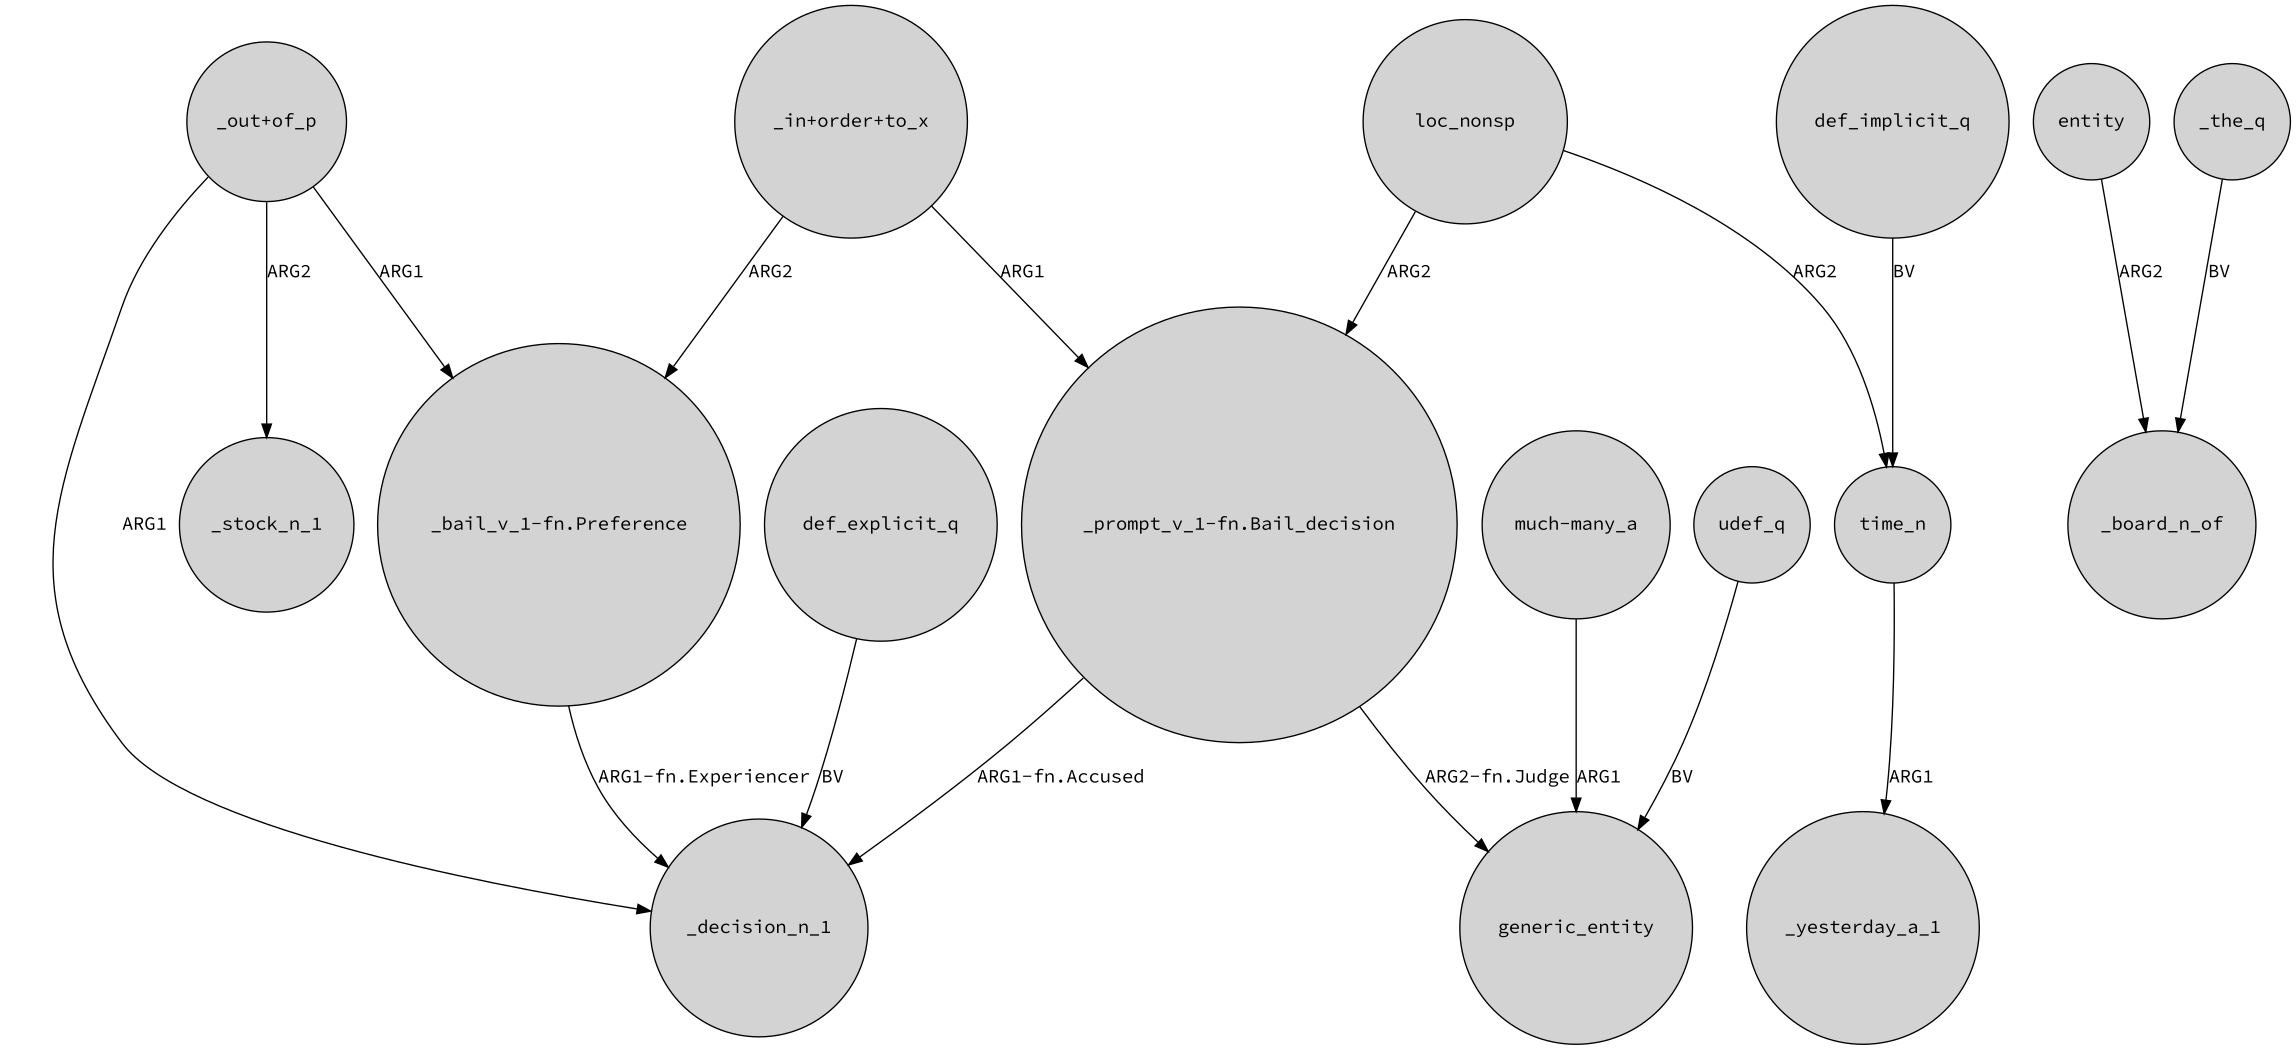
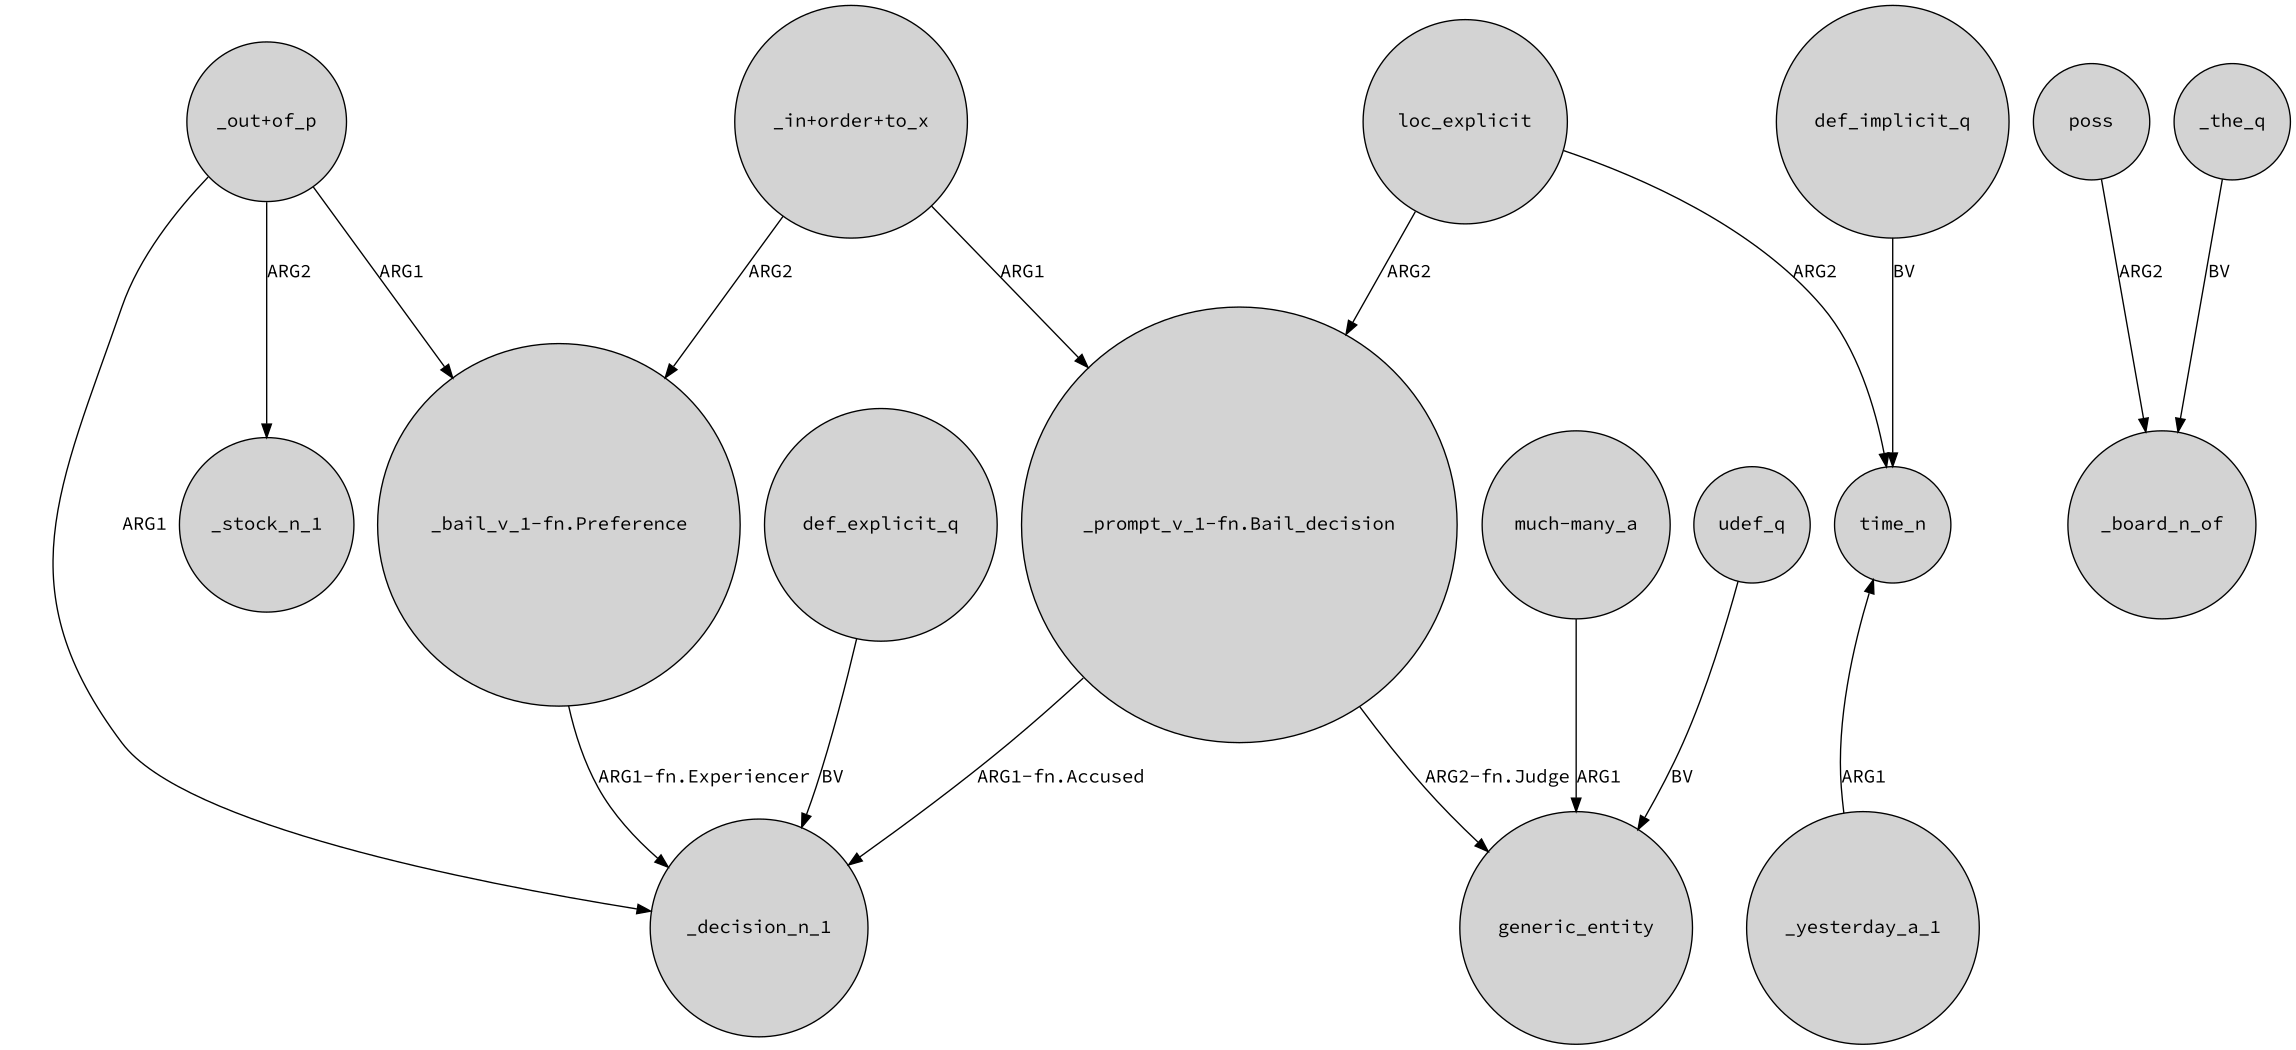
  digraph {
    fontname="Source Code Pro"
    node [fontname="Source Code Pro" shape=circle style=filled]
    edge [fontname="Source Code Pro"]
    "_in+order+to_x"
    "_prompt_v_1-fn.Bail_decision"
    "_bail_v_1-fn.Preference"
    _decision_n_1
    generic_entity
    def_explicit_q
-   loc_nonsp
+   loc_nonsp [label=loc_explicit]
    time_n
    _yesterday_a_1
    "much-many_a"
    "_out+of_p"
    _stock_n_1
-   poss [label=entity]
+   poss
    _board_n_of
    _the_q
    udef_q
    def_implicit_q
    "_in+order+to_x" -> "_prompt_v_1-fn.Bail_decision" [label=ARG1]
    "_in+order+to_x" -> "_bail_v_1-fn.Preference" [label=ARG2]
    "_prompt_v_1-fn.Bail_decision" -> _decision_n_1 [label="ARG1-fn.Accused"]
    "_prompt_v_1-fn.Bail_decision" -> generic_entity [label="ARG2-fn.Judge"]
    "_bail_v_1-fn.Preference" -> _decision_n_1 [label="ARG1-fn.Experiencer"]
    def_explicit_q -> _decision_n_1 [label=BV]
    loc_nonsp -> "_prompt_v_1-fn.Bail_decision" [label=ARG2]
    loc_nonsp -> time_n [label=ARG2]
-   time_n -> _yesterday_a_1 [label=ARG1]
+   _yesterday_a_1 -> time_n [label=ARG1]
    "much-many_a" -> generic_entity [label=ARG1]
    "_out+of_p" -> "_bail_v_1-fn.Preference" [label=ARG1]
    "_out+of_p" -> _decision_n_1 [label=ARG1]
    "_out+of_p" -> _stock_n_1 [label=ARG2]
    poss -> _board_n_of [label=ARG2]
    _the_q -> _board_n_of [label=BV]
    udef_q -> generic_entity [label=BV]
    def_implicit_q -> time_n [label=BV]
  }
